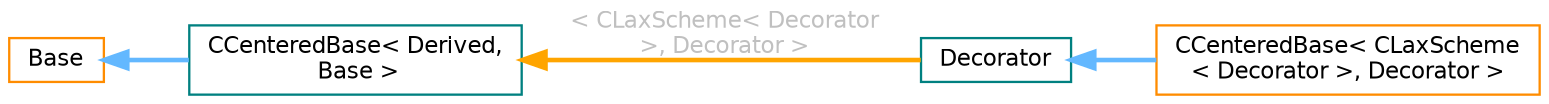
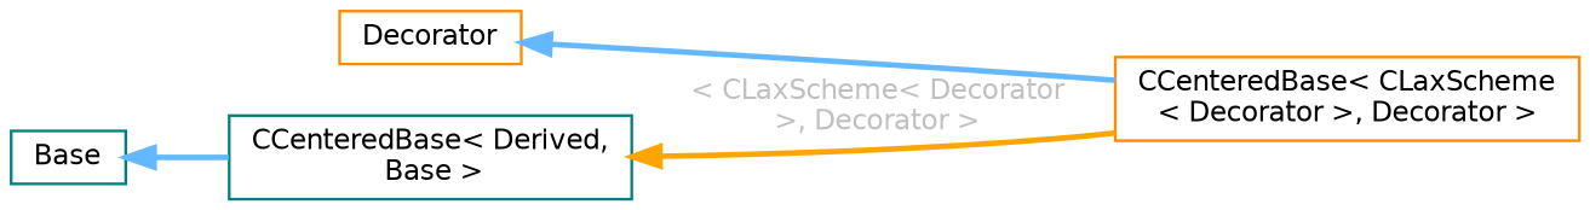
  digraph {
    rankdir=LR
    node [color=darkorange fillcolor=white fontname=Helvetica fontsize=10 shape=box style=filled]
    edge [color=steelblue1 dir=back fontname=Helvetica fontsize=10 labelfontname=Helvetica labelfontsize=10 style=bold]
    n1 [height=0.2 label="CCenteredBase\< CLaxScheme\l\< Decorator \>, Decorator \>" width=0.4]
-   n2 [color=teal height=0.2 label=Decorator width=0.4]
+   n2 [height=0.2 label=Decorator width=0.4]
    n3 [color=teal height=0.2 label="CCenteredBase\< Derived,\l Base \>" width=0.4]
-   n4 [height=0.2 label=Base width=0.4]
+   n4 [color=teal height=0.2 label=Base width=0.4]
    n2 -> n1
-   n3 -> n2 [color=orange fontcolor=grey label=" \< CLaxScheme\< Decorator\l \>, Decorator \>"]
+   n3 -> n1 [color=orange fontcolor=grey label=" \< CLaxScheme\< Decorator\l \>, Decorator \>"]
    n4 -> n3
  }
